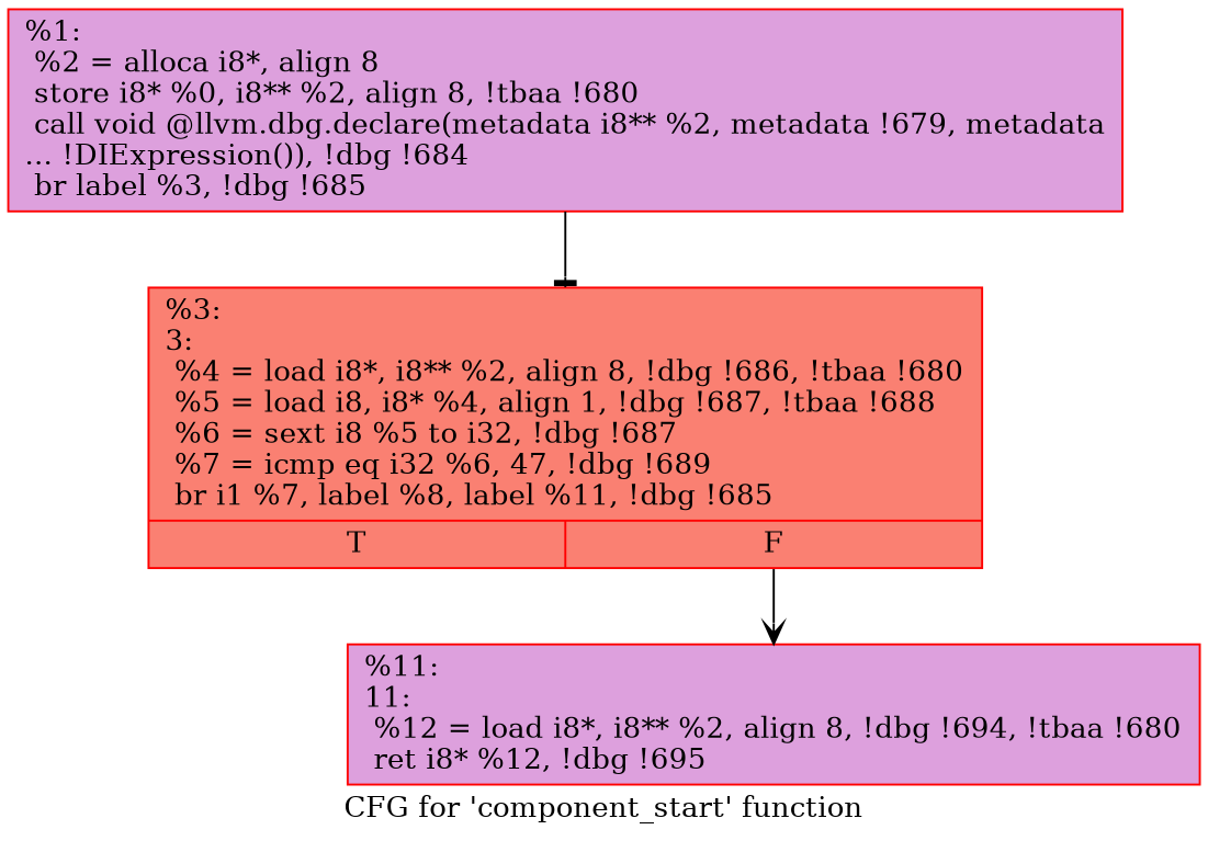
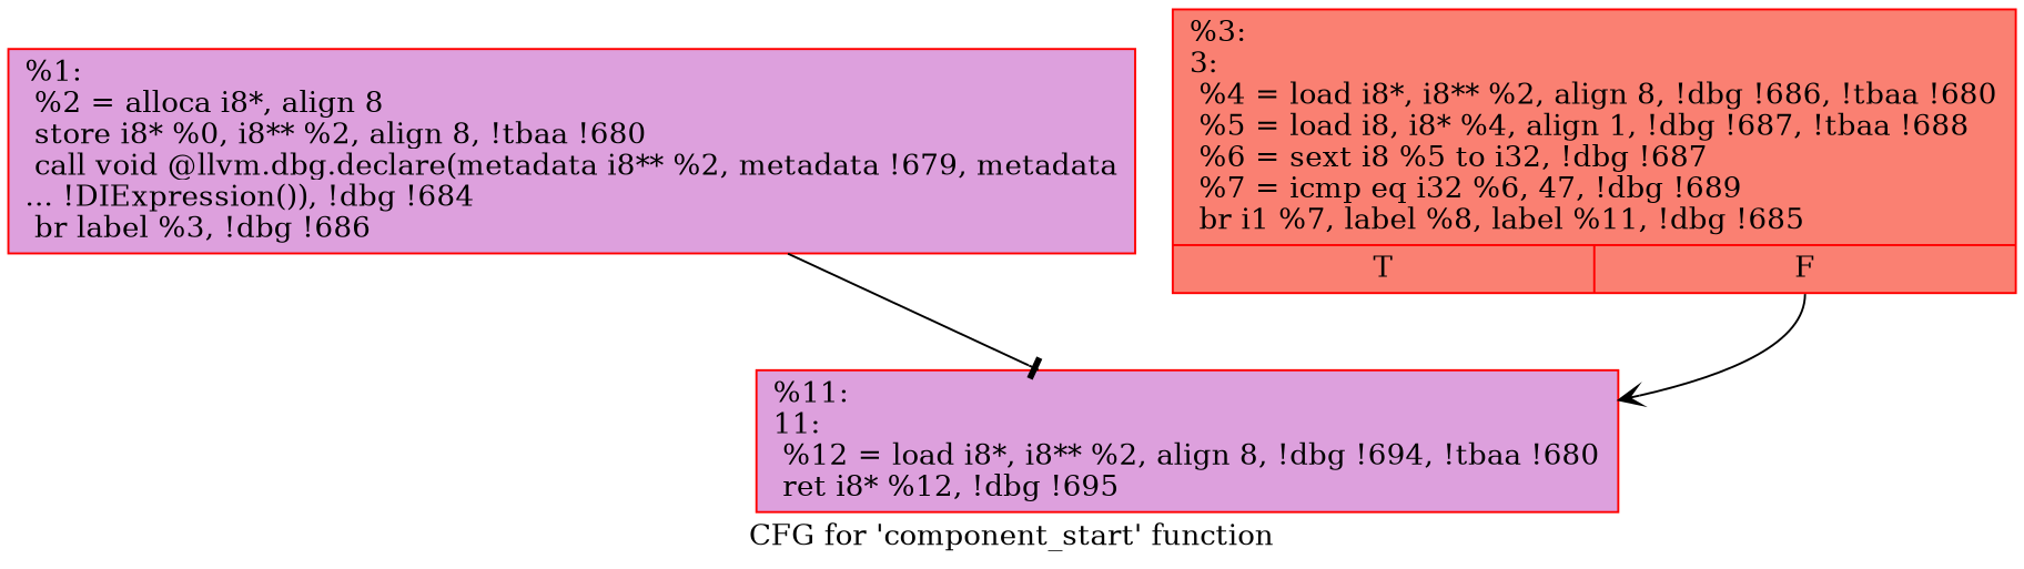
  digraph {
    label="CFG for 'component_start' function"
    node [color=red fillcolor=plum shape=record style=filled]
-   n1 [label="{%1:\l  %2 = alloca i8*, align 8\l  store i8* %0, i8** %2, align 8, !tbaa !680\l  call void @llvm.dbg.declare(metadata i8** %2, metadata !679, metadata\l... !DIExpression()), !dbg !684\l  br label %3, !dbg !685\l}"]
+   n1 [label="{%1:\l  %2 = alloca i8*, align 8\l  store i8* %0, i8** %2, align 8, !tbaa !680\l  call void @llvm.dbg.declare(metadata i8** %2, metadata !679, metadata\l... !DIExpression()), !dbg !684\l  br label %3, !dbg !686\l}"]
    n2 [fillcolor=salmon label="{%3:\l3:                                                \l  %4 = load i8*, i8** %2, align 8, !dbg !686, !tbaa !680\l  %5 = load i8, i8* %4, align 1, !dbg !687, !tbaa !688\l  %6 = sext i8 %5 to i32, !dbg !687\l  %7 = icmp eq i32 %6, 47, !dbg !689\l  br i1 %7, label %8, label %11, !dbg !685\l|{<s0>T|<s1>F}}"]
    n3 [label="{%11:\l11:                                               \l  %12 = load i8*, i8** %2, align 8, !dbg !694, !tbaa !680\l  ret i8* %12, !dbg !695\l}"]
-   n1 -> n2 [arrowhead=tee]
+   n1 -> n3 [arrowhead=tee]
    n2 -> n3 [arrowhead=vee tailport=s1]
  }
